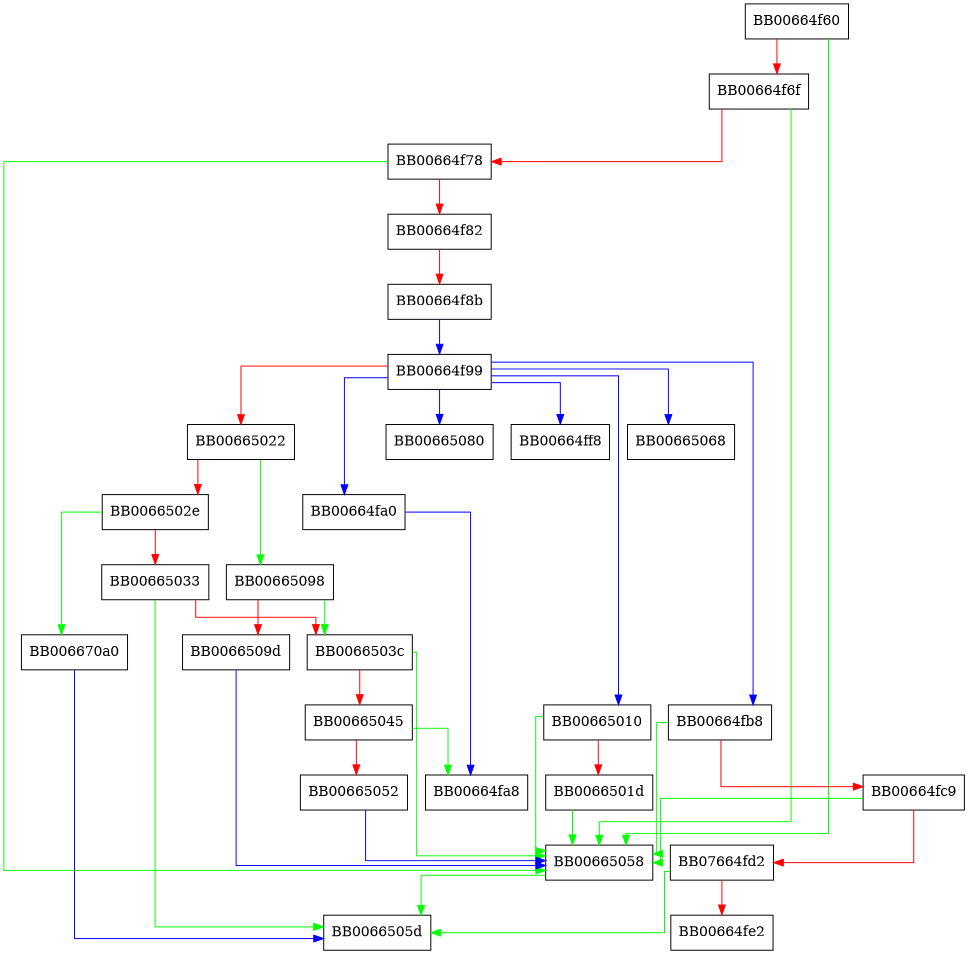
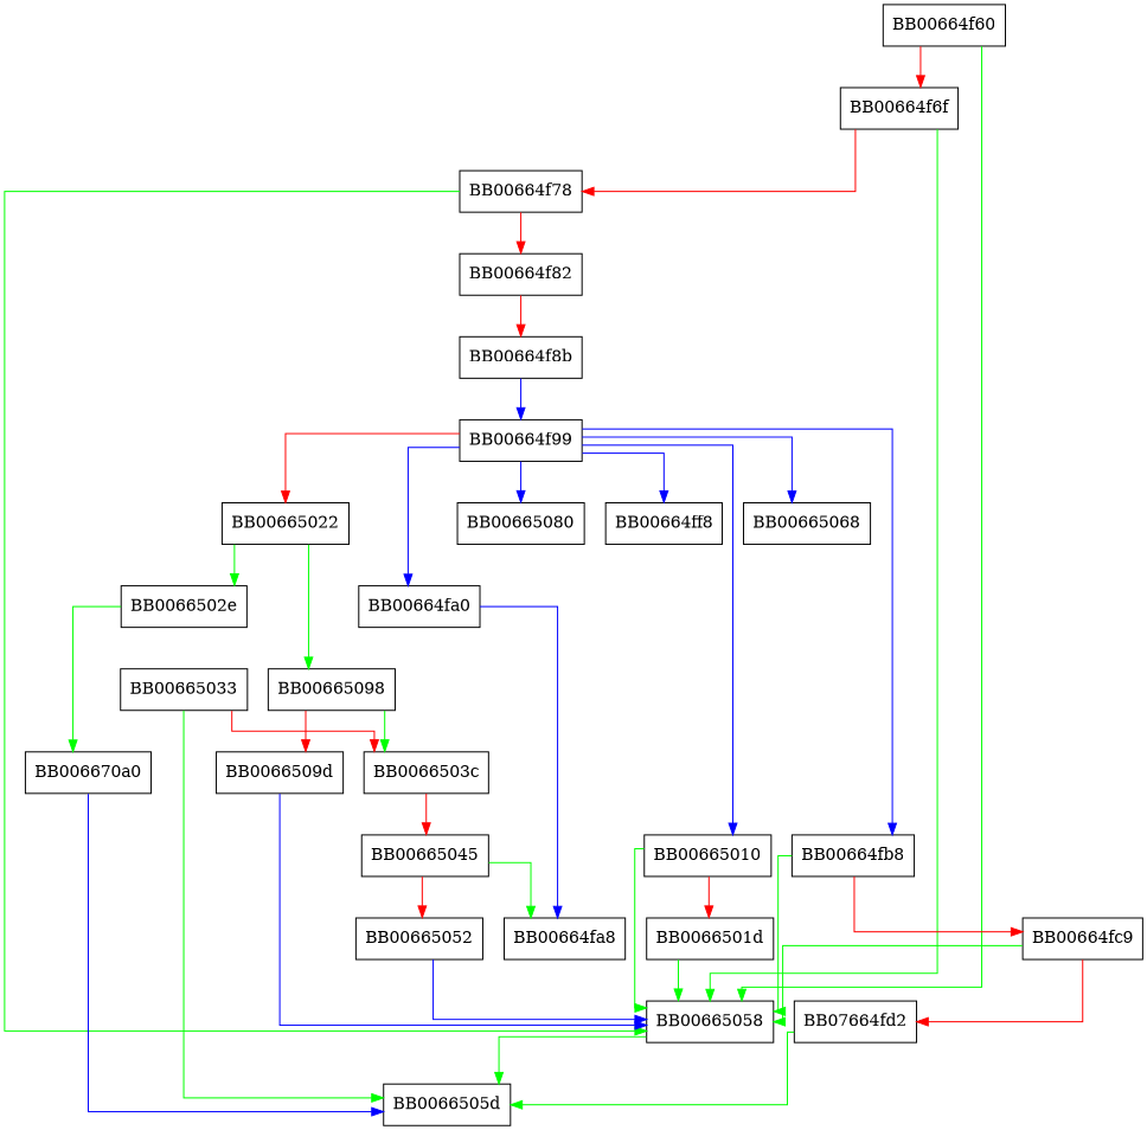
  digraph {
    splines=ortho
    node [shape=box]
    edge [color=green]
    BB00664f60
    BB00665058
    BB00664f6f
    BB0066505d
    BB00664f78
    BB00664f82
    BB00664f8b
    BB00664f99
    BB00664fb8
    BB00664fa0
    BB00665080
    BB00665010
    BB00664ff8
    BB00665068
    BB00665022
    BB00664fc9
    BB00664fa8
    BB0066501d
    n19 [label=BB07664fd2]
-   BB00664fe2
    BB00665098
    BB0066502e
    BB0066503c
    BB0066509d
    n25 [label=BB006670a0]
    BB00665033
    BB00665045
    BB00665052
    BB00664f60 -> BB00665058
    BB00664f60 -> BB00664f6f [color=red]
    BB00665058 -> BB0066505d
    BB00664f6f -> BB00665058
    BB00664f6f -> BB00664f78 [color=red]
    BB00664f78 -> BB00665058
    BB00664f78 -> BB00664f82 [color=red]
    BB00664f82 -> BB00664f8b [color=red]
    BB00664f8b -> BB00664f99 [color=blue]
    BB00664f99 -> BB00664fb8 [color=blue]
    BB00664f99 -> BB00664fa0 [color=blue]
    BB00664f99 -> BB00665080 [color=blue]
    BB00664f99 -> BB00665010 [color=blue]
    BB00664f99 -> BB00664ff8 [color=blue]
    BB00664f99 -> BB00665068 [color=blue]
    BB00664f99 -> BB00665022 [color=red]
    BB00664fb8 -> BB00665058
    BB00664fb8 -> BB00664fc9 [color=red]
    BB00664fa0 -> BB00664fa8 [color=blue]
    BB00665010 -> BB00665058
    BB00665010 -> BB0066501d [color=red]
    BB00665022 -> BB00665098
-   BB00665022 -> BB0066502e [color=red]
+   BB00665022 -> BB0066502e
    BB00664fc9 -> BB00665058
    BB00664fc9 -> n19 [color=red]
    BB0066501d -> BB00665058
    n19 -> BB0066505d
-   n19 -> BB00664fe2 [color=red]
    BB00665098 -> BB0066503c
    BB00665098 -> BB0066509d [color=red]
    BB0066502e -> n25
-   BB0066502e -> BB00665033 [color=red]
-   BB0066503c -> BB00665058
    BB0066503c -> BB00665045 [color=red]
    BB0066509d -> BB00665058 [color=blue]
    n25 -> BB0066505d [color=blue]
    BB00665033 -> BB0066505d
    BB00665033 -> BB0066503c [color=red]
    BB00665045 -> BB00664fa8
    BB00665045 -> BB00665052 [color=red]
    BB00665052 -> BB00665058 [color=blue]
  }
